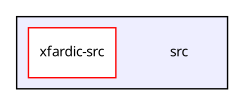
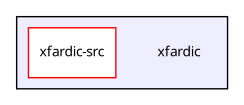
  digraph {
    compound=true
    node [fontname="FreeSans.ttf" fontsize=10]
-   n1 [label=src shape=plaintext]
+   n1 [label=xfardic shape=plaintext]
    n2 [color=red fillcolor=white label="xfardic-src" shape=box style=filled]
    subgraph cluster_1 {
      bgcolor="#eeeeff"
      pencolor=black
      n1
      n2
    }
  }
